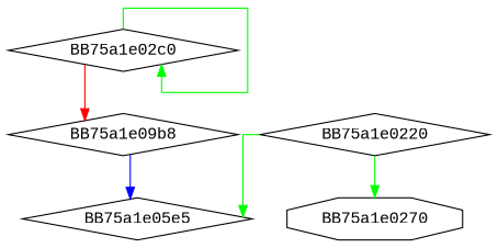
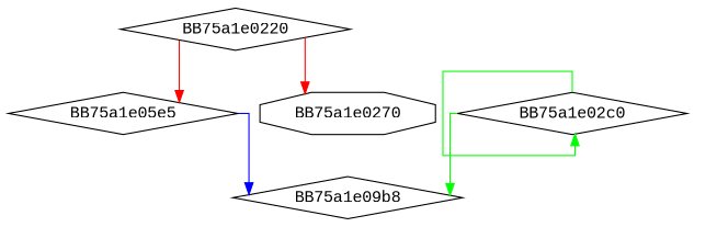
  digraph {
    fontname="Liberation Mono"
    splines=ortho
    node [fontname="Liberation Mono" shape=diamond]
    edge [color=green fontname="Liberation Mono"]
    BB75a1e0220
    BB75a1e05e5
    BB75a1e0270 [shape=octagon]
    BB75a1e02c0
    n5 [label=BB75a1e09b8]
-   BB75a1e0220 -> BB75a1e05e5
-   BB75a1e0220 -> BB75a1e0270
+   BB75a1e0220 -> BB75a1e05e5 [color=red]
+   BB75a1e0220 -> BB75a1e0270 [color=red]
    BB75a1e02c0 -> BB75a1e02c0
-   BB75a1e02c0 -> n5 [color=red]
-   n5 -> BB75a1e05e5 [color=blue]
+   BB75a1e02c0 -> n5
+   BB75a1e05e5 -> n5 [color=blue]
  }
